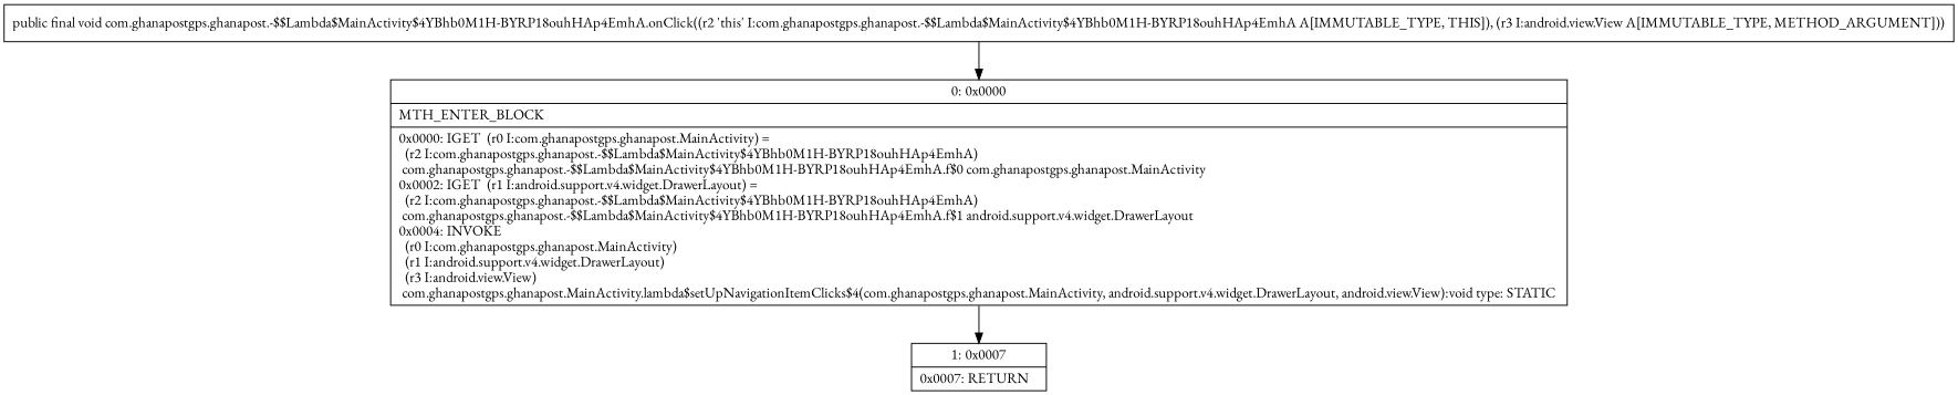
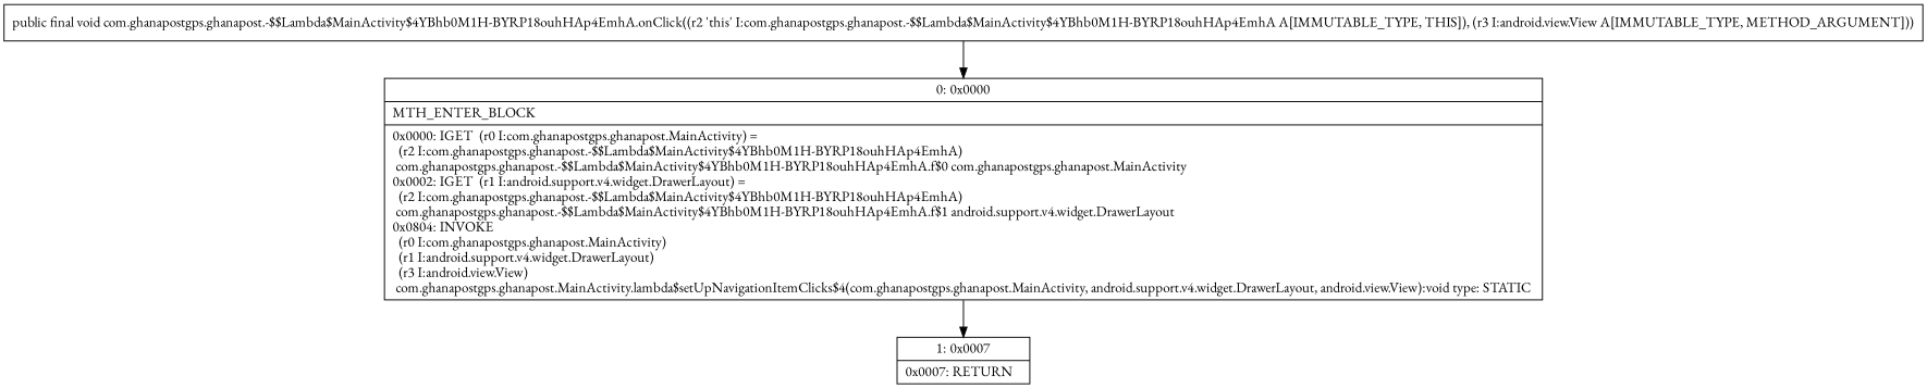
  digraph {
    fontname="EB Garamond"
    node [shape=record fontname="EB Garamond"]
    edge [fontname="EB Garamond"]
-   n1 [label="{0\:\ 0x0000|MTH_ENTER_BLOCK\l|0x0000: IGET  (r0 I:com.ghanapostgps.ghanapost.MainActivity) = \l  (r2 I:com.ghanapostgps.ghanapost.\-$$Lambda$MainActivity$4YBhb0M1H\-BYRP18ouhHAp4EmhA)\l com.ghanapostgps.ghanapost.\-$$Lambda$MainActivity$4YBhb0M1H\-BYRP18ouhHAp4EmhA.f$0 com.ghanapostgps.ghanapost.MainActivity \l0x0002: IGET  (r1 I:android.support.v4.widget.DrawerLayout) = \l  (r2 I:com.ghanapostgps.ghanapost.\-$$Lambda$MainActivity$4YBhb0M1H\-BYRP18ouhHAp4EmhA)\l com.ghanapostgps.ghanapost.\-$$Lambda$MainActivity$4YBhb0M1H\-BYRP18ouhHAp4EmhA.f$1 android.support.v4.widget.DrawerLayout \l0x0004: INVOKE  \l  (r0 I:com.ghanapostgps.ghanapost.MainActivity)\l  (r1 I:android.support.v4.widget.DrawerLayout)\l  (r3 I:android.view.View)\l com.ghanapostgps.ghanapost.MainActivity.lambda$setUpNavigationItemClicks$4(com.ghanapostgps.ghanapost.MainActivity, android.support.v4.widget.DrawerLayout, android.view.View):void type: STATIC \l}"]
+   n1 [label="{0\:\ 0x0000|MTH_ENTER_BLOCK\l|0x0000: IGET  (r0 I:com.ghanapostgps.ghanapost.MainActivity) = \l  (r2 I:com.ghanapostgps.ghanapost.\-$$Lambda$MainActivity$4YBhb0M1H\-BYRP18ouhHAp4EmhA)\l com.ghanapostgps.ghanapost.\-$$Lambda$MainActivity$4YBhb0M1H\-BYRP18ouhHAp4EmhA.f$0 com.ghanapostgps.ghanapost.MainActivity \l0x0002: IGET  (r1 I:android.support.v4.widget.DrawerLayout) = \l  (r2 I:com.ghanapostgps.ghanapost.\-$$Lambda$MainActivity$4YBhb0M1H\-BYRP18ouhHAp4EmhA)\l com.ghanapostgps.ghanapost.\-$$Lambda$MainActivity$4YBhb0M1H\-BYRP18ouhHAp4EmhA.f$1 android.support.v4.widget.DrawerLayout \l0x0804: INVOKE  \l  (r0 I:com.ghanapostgps.ghanapost.MainActivity)\l  (r1 I:android.support.v4.widget.DrawerLayout)\l  (r3 I:android.view.View)\l com.ghanapostgps.ghanapost.MainActivity.lambda$setUpNavigationItemClicks$4(com.ghanapostgps.ghanapost.MainActivity, android.support.v4.widget.DrawerLayout, android.view.View):void type: STATIC \l}"]
    n2 [label="{1\:\ 0x0007|0x0007: RETURN   \l}"]
    n3 [label="{public final void com.ghanapostgps.ghanapost.\-$$Lambda$MainActivity$4YBhb0M1H\-BYRP18ouhHAp4EmhA.onClick((r2 'this' I:com.ghanapostgps.ghanapost.\-$$Lambda$MainActivity$4YBhb0M1H\-BYRP18ouhHAp4EmhA A[IMMUTABLE_TYPE, THIS]), (r3 I:android.view.View A[IMMUTABLE_TYPE, METHOD_ARGUMENT])) }"]
    n1 -> n2
    n3 -> n1
  }
